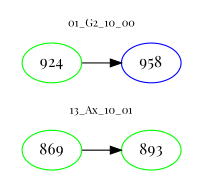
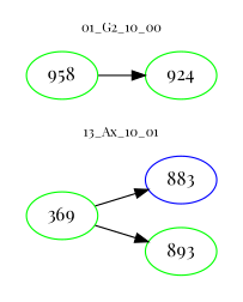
  digraph {
    fontname="Playfair Display"
    rankdir=LR
    node [color=green fontname="Playfair Display"]
    edge [color=black fontname="Playfair Display"]
    n1 [label=893]
-   n2 [label=869]
+   n2 [label=369]
+   n3 [color=blue label=883]
    n4 [label=924]
-   n5 [color=blue label=958]
+   n5 [label=958]
    subgraph cluster_1 {
      color=white
      fontsize=10
      label="13_Ax_10_01"
      n1
      n2
+     n3
    }
    subgraph cluster_2 {
      color=white
      fontsize=10
      label="01_G2_10_00"
      n4
      n5
    }
    n2 -> n1
-   n4 -> n5
+   n2 -> n3
+   n5 -> n4
  }
